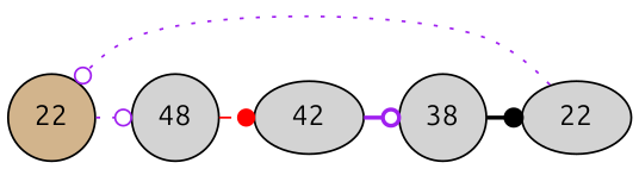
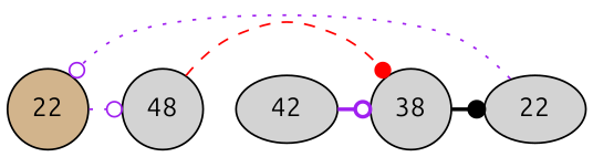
  digraph {
    fontname=Ubuntu
    node [fillcolor=lightgrey fontname=Ubuntu shape=circle style=filled]
    edge [arrowhead=odot color=purple constraint=false fontname=Ubuntu style=dotted]
    n1 [fillcolor=tan label=22]
    n2 [label=48]
    n3 [label=42 shape=ellipse]
    n4 [label=38]
    n5 [label=22 shape=ellipse]
    n1 -> n2
-   n2 -> n3 [arrowhead=dot color=red style=dashed]
+   n2 -> n4 [arrowhead=dot color=red style=dashed]
    n3 -> n4 [style=bold]
    n4 -> n5 [arrowhead=dot color=black style=bold]
    n5 -> n1
  }
